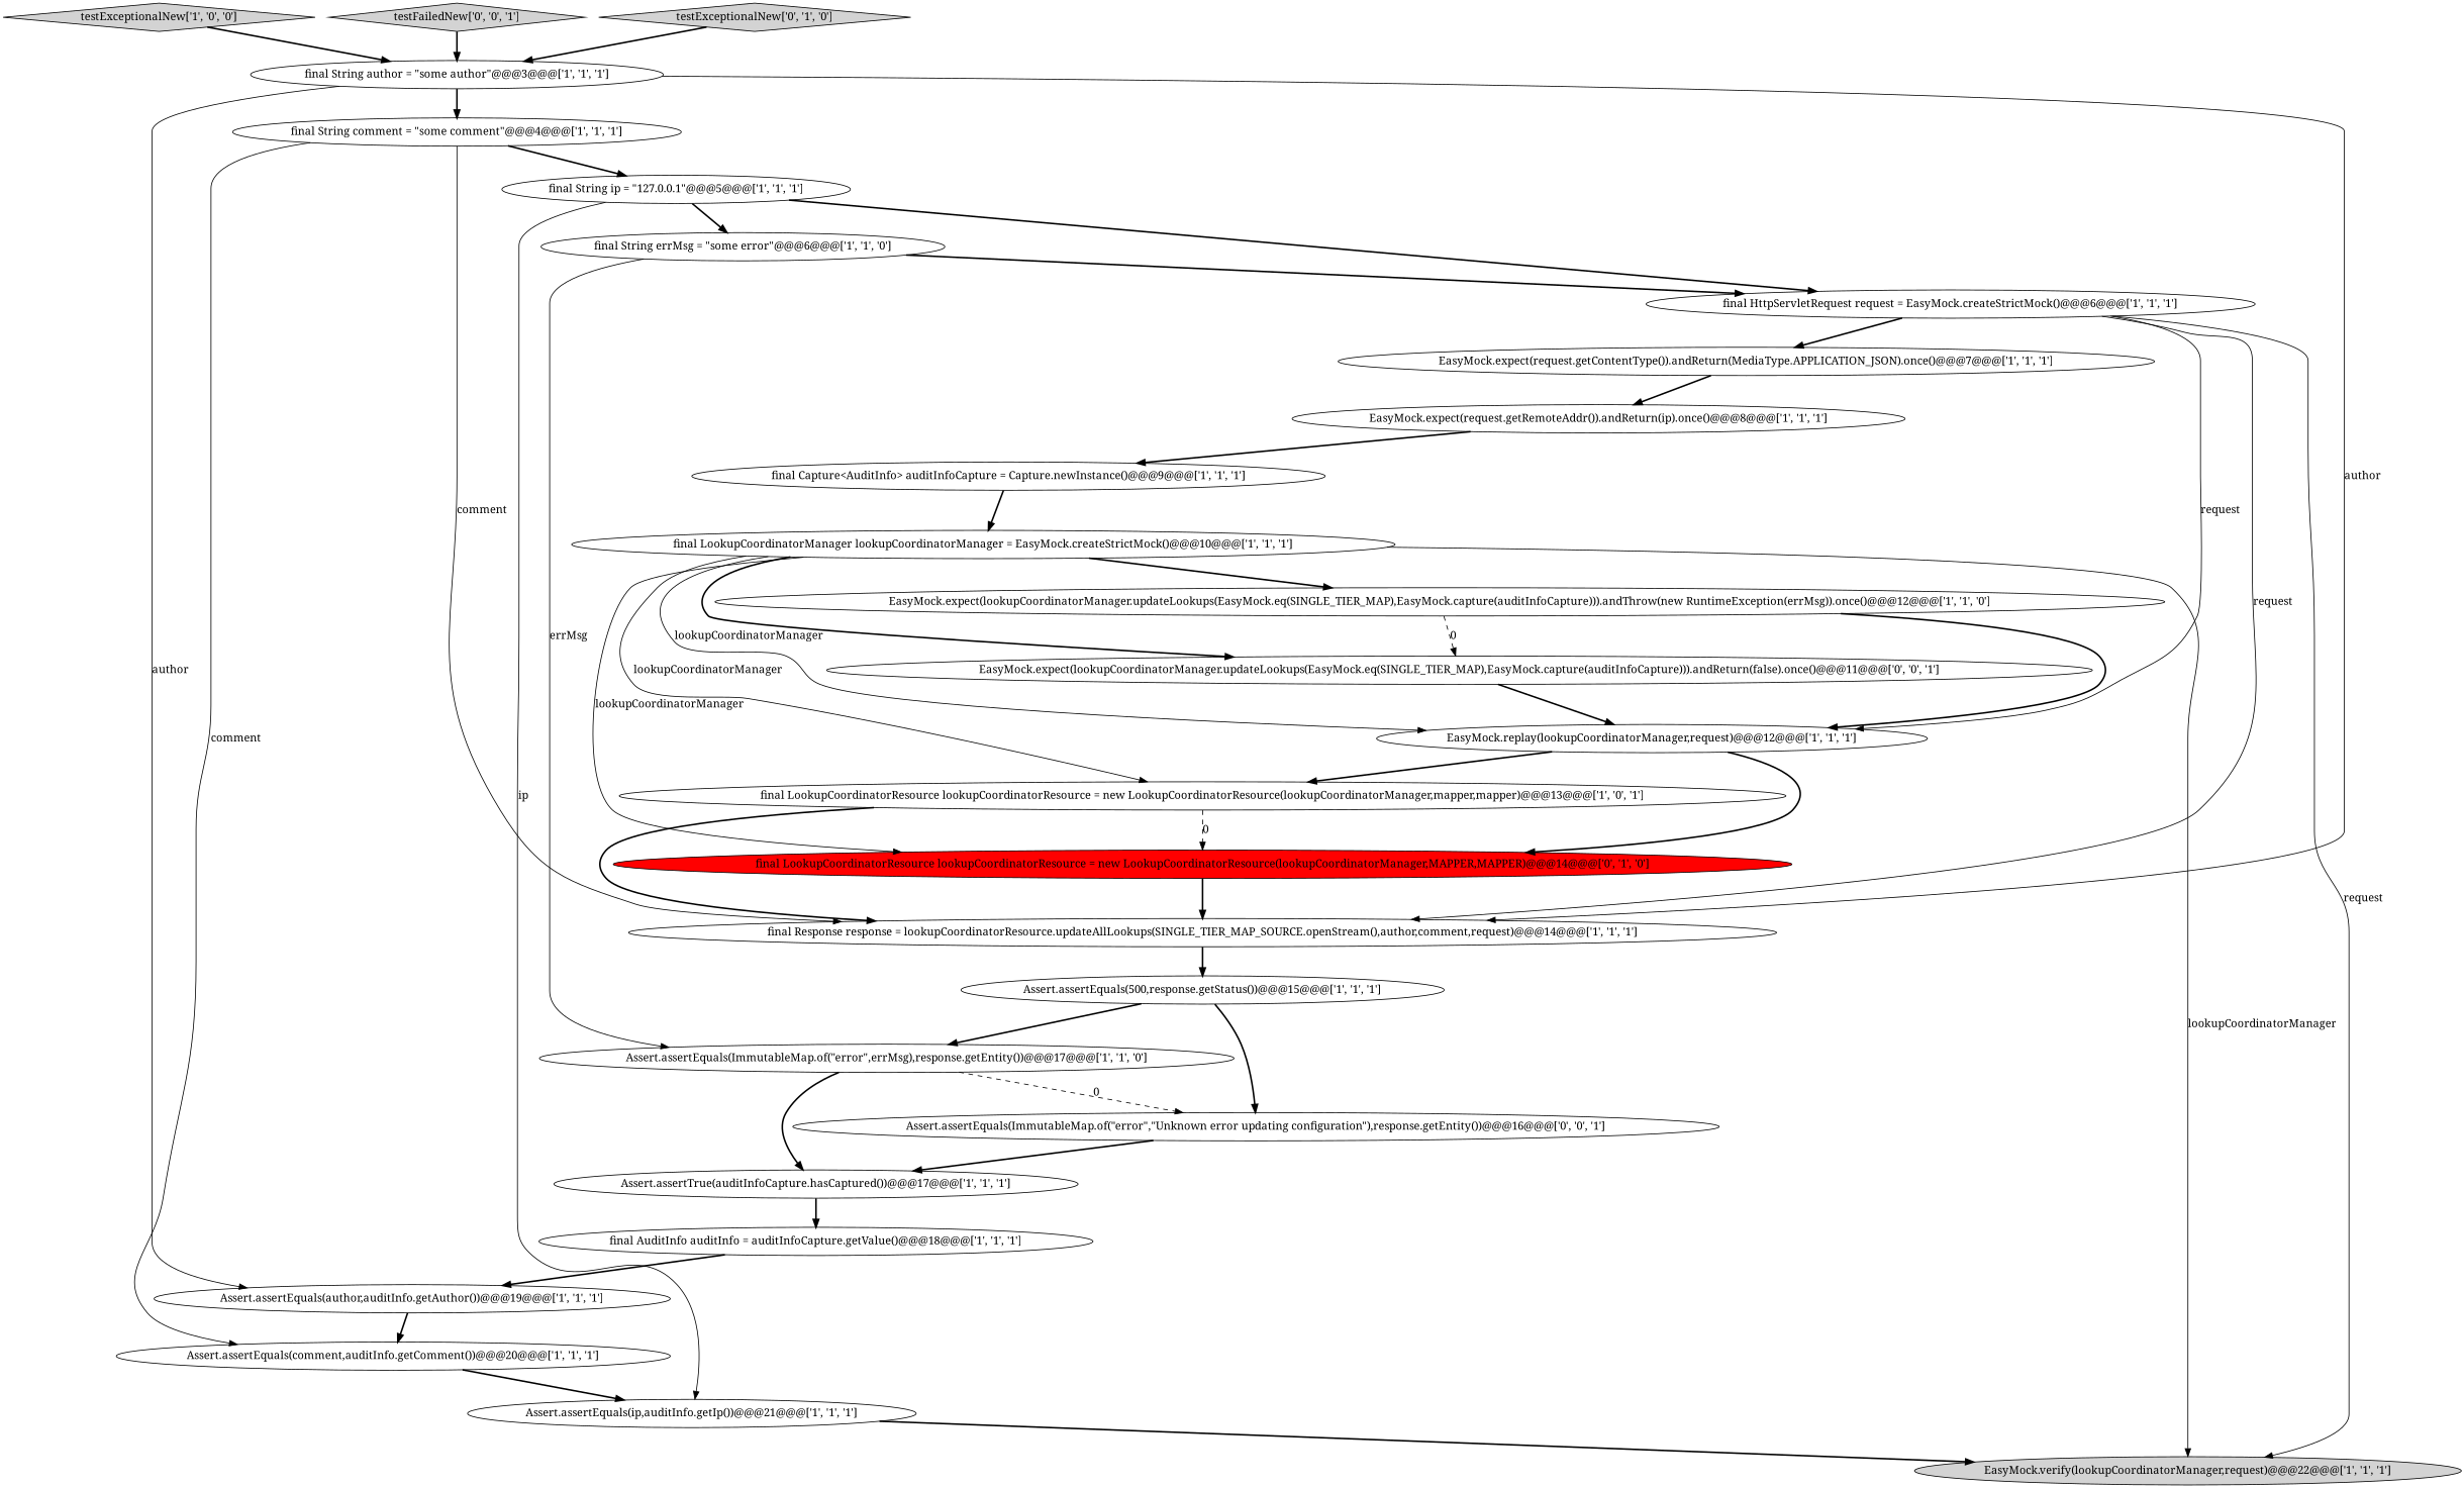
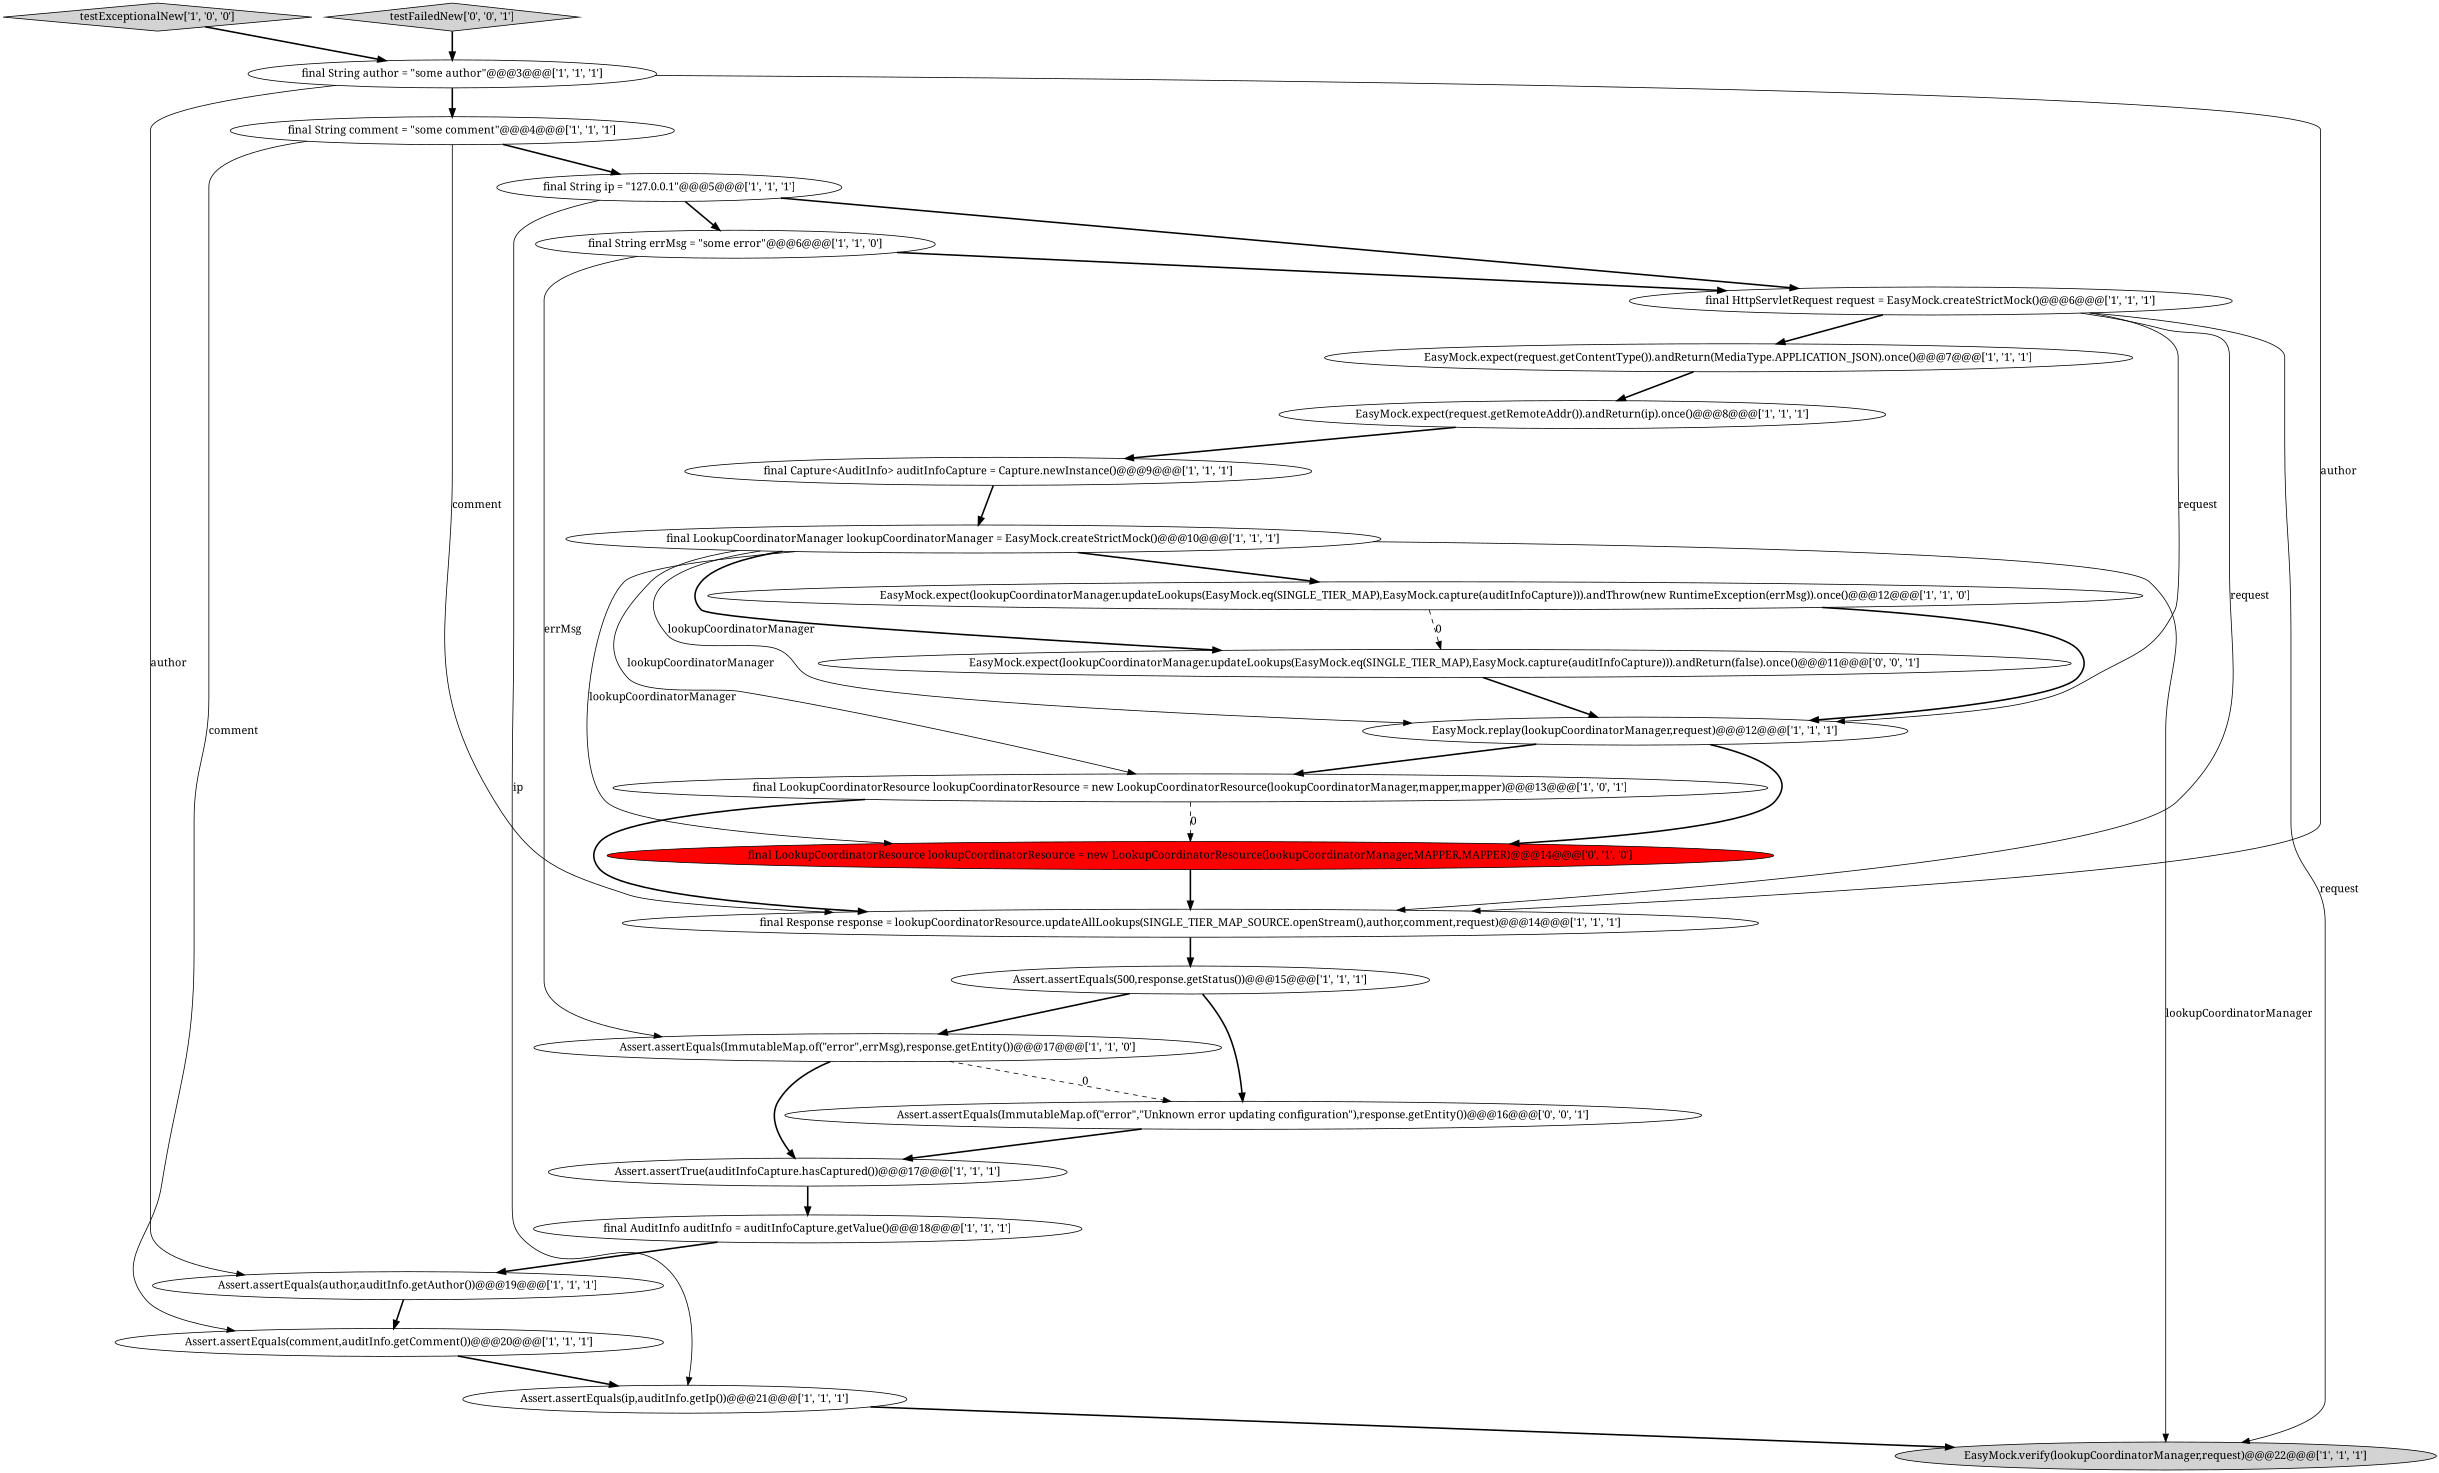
  digraph {
    fontname="Noto Serif"
    node [fillcolor=white shape=ellipse style=filled fontname="Noto Serif"]
    edge [style=bold fontname="Noto Serif"]
    n1 [label="Assert.assertEquals(author,auditInfo.getAuthor())@@@19@@@['1', '1', '1']"]
    n2 [label="Assert.assertEquals(comment,auditInfo.getComment())@@@20@@@['1', '1', '1']"]
    n3 [label="Assert.assertTrue(auditInfoCapture.hasCaptured())@@@17@@@['1', '1', '1']"]
    n4 [label="final AuditInfo auditInfo = auditInfoCapture.getValue()@@@18@@@['1', '1', '1']"]
    n5 [label="final Capture<AuditInfo> auditInfoCapture = Capture.newInstance()@@@9@@@['1', '1', '1']"]
    n6 [label="final LookupCoordinatorManager lookupCoordinatorManager = EasyMock.createStrictMock()@@@10@@@['1', '1', '1']"]
    n7 [label="EasyMock.expect(lookupCoordinatorManager.updateLookups(EasyMock.eq(SINGLE_TIER_MAP),EasyMock.capture(auditInfoCapture))).andThrow(new RuntimeException(errMsg)).once()@@@12@@@['1', '1', '0']"]
    n8 [label="EasyMock.expect(lookupCoordinatorManager.updateLookups(EasyMock.eq(SINGLE_TIER_MAP),EasyMock.capture(auditInfoCapture))).andReturn(false).once()@@@11@@@['0', '0', '1']"]
    n9 [label="EasyMock.replay(lookupCoordinatorManager,request)@@@12@@@['1', '1', '1']"]
    n10 [label="final Response response = lookupCoordinatorResource.updateAllLookups(SINGLE_TIER_MAP_SOURCE.openStream(),author,comment,request)@@@14@@@['1', '1', '1']"]
    n11 [label="Assert.assertEquals(500,response.getStatus())@@@15@@@['1', '1', '1']"]
    n12 [label="Assert.assertEquals(ImmutableMap.of(\"error\",errMsg),response.getEntity())@@@17@@@['1', '1', '0']"]
    n13 [label="Assert.assertEquals(ImmutableMap.of(\"error\",\"Unknown error updating configuration\"),response.getEntity())@@@16@@@['0', '0', '1']"]
    n14 [fillcolor=red label="final LookupCoordinatorResource lookupCoordinatorResource = new LookupCoordinatorResource(lookupCoordinatorManager,MAPPER,MAPPER)@@@14@@@['0', '1', '0']"]
    n15 [label="final HttpServletRequest request = EasyMock.createStrictMock()@@@6@@@['1', '1', '1']"]
    n16 [label="EasyMock.expect(request.getContentType()).andReturn(MediaType.APPLICATION_JSON).once()@@@7@@@['1', '1', '1']"]
    n17 [fillcolor=lightgray label="EasyMock.verify(lookupCoordinatorManager,request)@@@22@@@['1', '1', '1']"]
    n18 [label="EasyMock.expect(request.getRemoteAddr()).andReturn(ip).once()@@@8@@@['1', '1', '1']"]
    n19 [label="final String errMsg = \"some error\"@@@6@@@['1', '1', '0']"]
    n20 [fillcolor=lightgray label="testExceptionalNew['1', '0', '0']" shape=diamond]
    n21 [label="final String author = \"some author\"@@@3@@@['1', '1', '1']"]
    n22 [label="Assert.assertEquals(ip,auditInfo.getIp())@@@21@@@['1', '1', '1']"]
    n23 [label="final LookupCoordinatorResource lookupCoordinatorResource = new LookupCoordinatorResource(lookupCoordinatorManager,mapper,mapper)@@@13@@@['1', '0', '1']"]
    n24 [label="final String comment = \"some comment\"@@@4@@@['1', '1', '1']"]
    n25 [label="final String ip = \"127.0.0.1\"@@@5@@@['1', '1', '1']"]
    n26 [fillcolor=lightgray label="testFailedNew['0', '0', '1']" shape=diamond]
-   n27 [fillcolor=lightgray label="testExceptionalNew['0', '1', '0']" shape=diamond]
    n1 -> n2
    n2 -> n22
    n3 -> n4
    n4 -> n1
    n5 -> n6
    n6 -> n7
    n6 -> n8
    n6 -> n9 [label=lookupCoordinatorManager style=solid]
    n6 -> n14 [label=lookupCoordinatorManager style=solid]
    n6 -> n17 [label=lookupCoordinatorManager style=solid]
    n6 -> n23 [label=lookupCoordinatorManager style=solid]
    n7 -> n8 [label=0 style=dashed]
    n7 -> n9
    n8 -> n9
    n9 -> n14
    n9 -> n23
    n10 -> n11
    n11 -> n12
    n11 -> n13
    n12 -> n3
    n12 -> n13 [label=0 style=dashed]
    n13 -> n3
    n14 -> n10
    n15 -> n9 [label=request style=solid]
    n15 -> n10 [label=request style=solid]
    n15 -> n16
    n15 -> n17 [label=request style=solid]
    n16 -> n18
    n18 -> n5
    n19 -> n12 [label=errMsg style=solid]
    n19 -> n15
    n20 -> n21
    n21 -> n1 [label=author style=solid]
    n21 -> n10 [label=author style=solid]
    n21 -> n24
    n22 -> n17
    n23 -> n10
    n23 -> n14 [label=0 style=dashed]
    n24 -> n2 [label=comment style=solid]
    n24 -> n10 [label=comment style=solid]
    n24 -> n25
    n25 -> n15
    n25 -> n19
    n25 -> n22 [label=ip style=solid]
    n26 -> n21
-   n27 -> n21
  }
